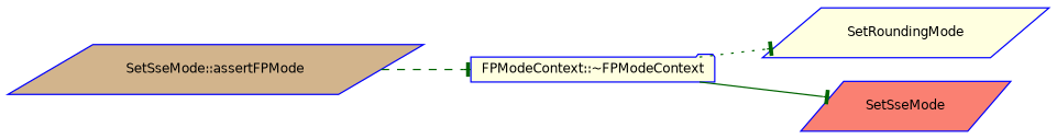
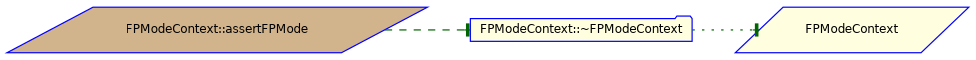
  digraph {
    rankdir=LR
    node [color=blue fillcolor=lightyellow fontname=Helvetica fontsize=10 shape=parallelogram style=filled]
    edge [arrowhead=tee color=darkgreen fontname=Helvetica fontsize=10 labelfontname=Helvetica labelfontsize=10]
    n1 [fontcolor=black height=0.2 label="FPModeContext::~FPModeContext" shape=folder width=0.4]
-   n2 [height=0.2 label=SetRoundingMode width=0.4]
-   n3 [fillcolor=salmon height=0.2 label=SetSseMode width=0.4]
-   n4 [fillcolor=tan height=0.2 label="SetSseMode::assertFPMode" width=0.4]
+   n2 [height=0.2 label=FPModeContext width=0.4]
+   n4 [fillcolor=tan height=0.2 label="FPModeContext::assertFPMode" width=0.4]
    n1 -> n2 [style=dotted]
-   n1 -> n3 [style=solid]
    n4 -> n1 [style=dashed]
  }
